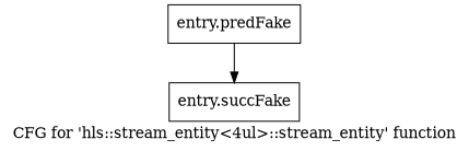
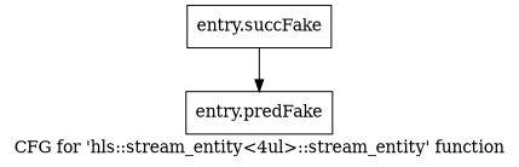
  digraph {
    label="CFG for 'hls::stream_entity\<4ul\>::stream_entity' function"
    node [shape=record]
    n1 [label="{entry.predFake}"]
    n2 [filename="/tools/Xilinx/Vitis_HLS/2022.1/include/hls_stream_thread_unsafe.h" label="{entry.succFake}" linenumber=114]
-   n1 -> n2 [execusionnum=6 filename="/tools/Xilinx/Vitis_HLS/2022.1/include/hls_stream_thread_unsafe.h"]
+   n2 -> n1 [execusionnum=6 filename="/tools/Xilinx/Vitis_HLS/2022.1/include/hls_stream_thread_unsafe.h"]
  }
